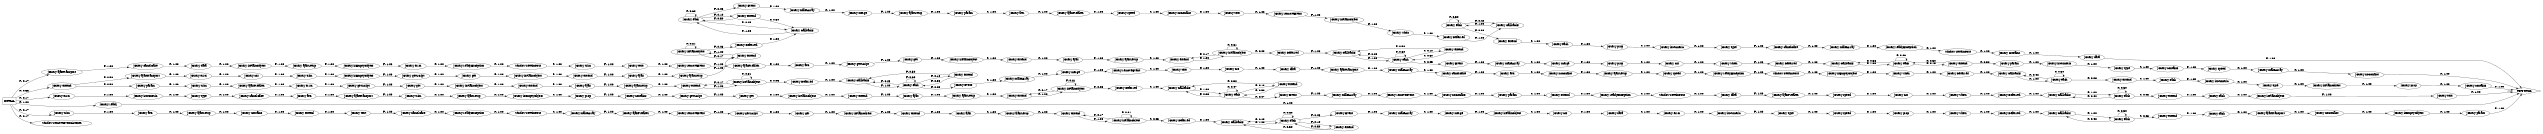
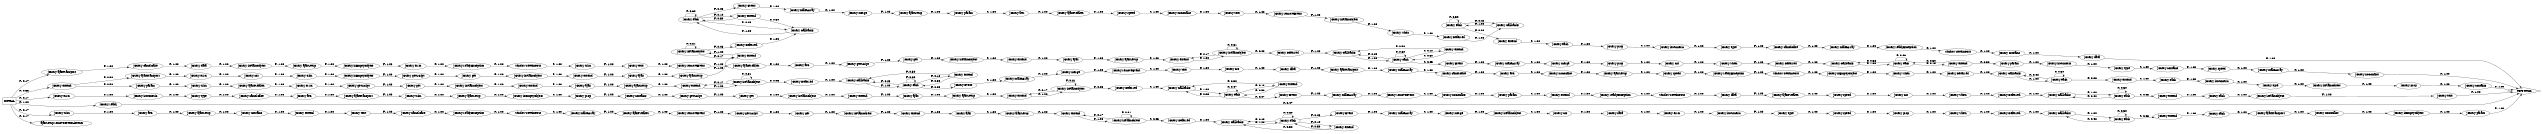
  digraph {
    rankdir=LR
    n1 [label="jQuery Callbacks"]
    n2 [label="jQuery each"]
    n3 [label="jQuery extend"]
    n4 [label="jQuery Callbacks"]
    n5 [label="jQuery each"]
    n6 [label="jQuery extend"]
    n7 [label="jQuery Callbacks"]
    n8 [label="jQuery each"]
    n9 [label="jQuery extend"]
    n10 [label="jQuery Callbacks"]
    n11 [label="jQuery each"]
    n12 [label="jQuery extend"]
    n13 [label="jQuery Callbacks"]
    n14 [label="jQuery each"]
    n15 [label="jQuery extend"]
    n16 [label="jQuery Callbacks"]
    n17 [label="jQuery each"]
    n18 [label="jQuery Event"]
    n19 [label="jQuery extend"]
    n20 [label="jQuery Callbacks"]
    n21 [label="jQuery each"]
    n22 [label="jQuery Event"]
    n23 [label="jQuery extend"]
    n24 [label="jQuery Callbacks"]
    n25 [label="jQuery each"]
    n26 [label="jQuery Event"]
    n27 [label="jQuery extend"]
    n28 [label="jQuery Callbacks"]
    n29 [label="jQuery each"]
    n30 [label="jQuery Event"]
    n31 [label="jQuery extend"]
    n32 [label="jQuery Callbacks"]
    n33 [label="jQuery each"]
    n34 [label="jQuery Event"]
    n35 [label="jQuery extend"]
    n36 [label="jQuery Deferred"]
    n37 [label="jQuery Deferred"]
    n38 [label="jQuery Deferred"]
    n39 [label="jQuery Deferred"]
    n40 [label="jQuery Deferred"]
    n41 [label="jQuery Deferred"]
    n42 [label="jQuery Deferred"]
    n43 [label="jQuery Deferred"]
    n44 [label="jQuery Deferred"]
    n45 [label="jQuery Deferred"]
    n46 [label="jQuery makeArray"]
    n47 [label="jQuery removeEvent"]
    n48 [label="jQuery makeArray"]
    n49 [label="jQuery merge"]
    n50 [label="jQuery makeArray"]
    n51 [label="jQuery merge"]
    n52 [label="jQuery makeArray"]
    n53 [label="jQuery merge"]
    n54 [label="jQuery makeArray"]
    n55 [label="jQuery merge"]
    n56 [label="jQuery ajax"]
    n57 [label="jQuery ajaxSetup"]
    n58 [label="jQuery extend"]
    n59 [label="jQuery ajax"]
    n60 [label="jQuery ajaxSetup"]
    n61 [label="jQuery extend"]
    n62 [label="jQuery ajax"]
    n63 [label="jQuery ajaxSetup"]
    n64 [label="jQuery extend"]
    n65 [label="jQuery ajax"]
    n66 [label="jQuery ajaxSetup"]
    n67 [label="jQuery extend"]
    n68 [label="jQuery ajax"]
    n69 [label="jQuery ajaxSetup"]
    n70 [label="jQuery extend"]
    n71 [label="jQuery ajaxPrefilter"]
    n72 [label="jQuery attr"]
    n73 [label="jQuery getScript"]
    n74 [label="jQuery ajaxPrefilter"]
    n75 [label="jQuery error"]
    n76 [label="jQuery getScript"]
    n77 [label="jQuery ajaxPrefilter"]
    n78 [label="jQuery removeEvent"]
    n79 [label="jQuery getScript"]
    n80 [label="jQuery ajaxPrefilter"]
    n81 [label="jQuery speed"]
    n82 [label="jQuery css"]
    n83 [label="jQuery ajaxPrefilter"]
    n84 [label="jQuery speed"]
    n85 [label="jQuery noConflict"]
    n86 [label="jQuery ajaxSetup"]
    n87 [label="jQuery contains"]
    n88 [label="jQuery extend"]
    n89 [label="jQuery isPlainObject"]
    n90 [label="jQuery isPlainObject"]
    n91 [label="jQuery isPlainObject"]
    n92 [label="jQuery isPlainObject"]
    n93 [label="jQuery isPlainObject"]
    n94 [label="jQuery ajaxSetup"]
    n95 [label="jQuery isEmptyObject"]
    n96 [label="jQuery prop"]
    n97 [label="jQuery ajaxSetup"]
    n98 [label="jQuery isEmptyObject"]
    n99 [label="jQuery error"]
    n100 [label="jQuery ajaxSetup"]
    n101 [label="jQuery param"]
    n102 [label="jQuery attr"]
    n103 [label="jQuery ajaxSetup"]
    n104 [label="jQuery speed"]
    n105 [label="jQuery readyException"]
    n106 [label="jQuery ajaxTransport"]
    n107 [label="jQuery camelCase"]
    n108 [label="jQuery data"]
    n109 [label="jQuery ajaxTransport"]
    n110 [label="jQuery error"]
    n111 [label="jQuery css"]
    n112 [label="jQuery ajaxTransport"]
    n113 [label="jQuery makeArray"]
    n114 [label="jQuery camelCase"]
    n115 [label="jQuery ajaxTransport"]
    n116 [label="jQuery noConflict"]
    n117 [label="jQuery isEmptyObject"]
    n118 [label="jQuery ajaxTransport"]
    n119 [label="jQuery trim"]
    n120 [label="jQuery attr"]
    n121 [label="jQuery attr"]
    n122 [label="jQuery get"]
    n123 [label="jQuery attr"]
    n124 [label="jQuery noConflict"]
    n125 [label="jQuery camelCase"]
    n126 [label="jQuery isPlainObject"]
    n127 [label="jQuery camelCase"]
    n128 [label="jQuery makeArray"]
    n129 [label="jQuery readyException"]
    n130 [label="jQuery camelCase"]
    n131 [label="jQuery readyException"]
    n132 [label="window setTimeout"]
    n133 [label="jQuery contains"]
    n134 [label="jQuery data"]
    n135 [label=TERMINAL shape=diamond]
    n136 [label="jQuery text"]
    n137 [label="jQuery contains"]
    n138 [label="jQuery getScript"]
    n139 [label="jQuery get"]
    n140 [label="jQuery contains"]
    n141 [label="jQuery speed"]
    n142 [label="jQuery makeArray"]
    n143 [label="jQuery contains"]
    n144 [label="jQuery css"]
    n145 [label="jQuery data"]
    n146 [label="jQuery error"]
    n147 [label="jQuery css"]
    n148 [label="jQuery data"]
    n149 [label="jQuery trim"]
    n150 [label="jQuery isEmptyObject"]
    n151 [label="jQuery when"]
    n152 [label="jQuery css"]
    n153 [label="jQuery when"]
    n154 [label="jQuery data"]
    n155 [label="jQuery isNumeric"]
    n156 [label="jQuery each"]
    n157 [label="jQuery each"]
    n158 [label="jQuery isNumeric"]
    n159 [label="jQuery type"]
    n160 [label="jQuery each"]
    n161 [label="jQuery isPlainObject"]
    n162 [label="jQuery text"]
    n163 [label="jQuery each"]
    n164 [label="jQuery prop"]
    n165 [label="jQuery isNumeric"]
    n166 [label="jQuery param"]
    n167 [label="jQuery get"]
    n168 [label="jQuery type"]
    n169 [label="jQuery error"]
    n170 [label="jQuery isNumeric"]
    n171 [label="jQuery type"]
    n172 [label="jQuery readyException"]
    n173 [label="window setTimeout"]
    n174 [label="jQuery extend"]
    n175 [label="jQuery extend"]
    n176 [label="jQuery extend"]
    n177 [label="jQuery extend"]
    n178 [label="jQuery extend"]
    n179 [label="jQuery extend"]
    n180 [label="jQuery readyException"]
    n181 [label="window setTimeout"]
    n182 [label="jQuery extend"]
    n183 [label="jQuery param"]
    n184 [label="jQuery trim"]
    n185 [label="jQuery isNumeric"]
    n186 [label="jQuery get"]
    n187 [label="jQuery isPlainObject"]
    n188 [label="jQuery isPlainObject"]
    n189 [label="jQuery isPlainObject"]
    n190 [label="jQuery isPlainObject"]
    n191 [label="jQuery get"]
    n192 [label="jQuery isPlainObject"]
    n193 [label="jQuery getScript"]
    n194 [label="jQuery param"]
    n195 [label="jQuery isEmptyObject"]
    n196 [label="jQuery when"]
    n197 [label="jQuery type"]
    n198 [label="jQuery speed"]
    n199 [label="jQuery isPlainObject"]
    n200 [label="jQuery type"]
    n201 [label="jQuery isPlainObject"]
    n202 [label="jQuery prop"]
    n203 [label="jQuery isPlainObject"]
    n204 [label="jQuery when"]
    n205 [label="jQuery makeArray"]
    n206 [label="jQuery prop"]
    n207 [label="jQuery removeEvent"]
    n208 [label="jQuery noConflict"]
    n209 [label="window setTimeout"]
    n210 [label="jQuery noConflict"]
    n211 [label="jQuery text"]
    n212 [label="jQuery param"]
    n213 [label="jQuery text"]
    n214 [label="jQuery removeEvent"]
    n215 [label="jQuery prop"]
    n216 [label="jQuery when"]
    n217 [label="jQuery ready"]
    n218 [label="jQuery trim"]
    n219 [label="window setTimeout"]
    n220 [label="jQuery removeEvent"]
    n221 [label="jQuery text"]
    n222 [label="jQuery trim"]
-   n223 [label="window removeEventListener"]
+   n223 [label="ajaxSetup removeEventListener"]
    n224 [label=INITIAL shape=box]
    n1 -> n2 [label="P: 1.00"]
    n2 -> n1 [label="P: 0.42"]
    n2 -> n2 [label="P: 0.50"]
    n2 -> n3 [label="P: 0.08"]
    n3 -> n156 [label="P: 1.00"]
    n4 -> n5 [label="P: 1.00"]
    n5 -> n4 [label="P: 0.42"]
    n5 -> n5 [label="P: 0.50"]
    n5 -> n6 [label="P: 0.08"]
    n6 -> n160 [label="P: 1.00"]
    n7 -> n8 [label="P: 1.00"]
    n8 -> n7 [label="P: 0.42"]
    n8 -> n8 [label="P: 0.50"]
    n8 -> n9 [label="P: 0.08"]
    n9 -> n163 [label="P: 1.00"]
    n10 -> n11 [label="P: 1.00"]
    n11 -> n10 [label="P: 0.42"]
    n11 -> n11 [label="P: 0.50"]
    n11 -> n12 [label="P: 0.08"]
    n12 -> n157 [label="P: 1.00"]
    n13 -> n14 [label="P: 1.00"]
    n14 -> n13 [label="P: 0.38"]
    n14 -> n14 [label="P: 0.46"]
    n14 -> n15 [label="P: 0.15"]
    n15 -> n14 [label="P: 0.50"]
    n15 -> n166 [label="P: 0.50"]
    n16 -> n17 [label="P: 1.00"]
    n17 -> n16 [label="P: 0.25"]
    n17 -> n17 [label="P: 0.60"]
    n17 -> n18 [label="P: 0.05"]
    n17 -> n19 [label="P: 0.10"]
    n18 -> n48 [label="P: 1.00"]
    n19 -> n16 [label="P: 0.50"]
    n19 -> n17 [label="P: 0.50"]
    n20 -> n21 [label="P: 1.00"]
    n21 -> n20 [label="P: 0.33"]
    n21 -> n21 [label="P: 0.47"]
    n21 -> n22 [label="P: 0.07"]
    n21 -> n23 [label="P: 0.13"]
    n22 -> n46 [label="P: 1.00"]
    n23 -> n20 [label="P: 0.50"]
    n23 -> n21 [label="P: 0.50"]
    n24 -> n25 [label="P: 1.00"]
    n25 -> n24 [label="P: 0.25"]
    n25 -> n25 [label="P: 0.60"]
    n25 -> n26 [label="P: 0.05"]
    n25 -> n27 [label="P: 0.10"]
    n26 -> n50 [label="P: 1.00"]
    n27 -> n24 [label="P: 0.50"]
    n27 -> n25 [label="P: 0.50"]
    n28 -> n29 [label="P: 1.00"]
    n29 -> n28 [label="P: 0.25"]
    n29 -> n29 [label="P: 0.60"]
    n29 -> n30 [label="P: 0.05"]
    n29 -> n31 [label="P: 0.10"]
    n30 -> n54 [label="P: 1.00"]
    n31 -> n28 [label="P: 0.50"]
    n31 -> n29 [label="P: 0.50"]
    n32 -> n33 [label="P: 1.00"]
    n33 -> n32 [label="P: 0.25"]
    n33 -> n33 [label="P: 0.60"]
    n33 -> n34 [label="P: 0.05"]
    n33 -> n35 [label="P: 0.10"]
    n34 -> n52 [label="P: 1.00"]
    n35 -> n32 [label="P: 0.50"]
    n35 -> n33 [label="P: 0.50"]
    n36 -> n16 [label="P: 1.00"]
    n37 -> n13 [label="P: 1.00"]
    n38 -> n20 [label="P: 1.00"]
    n39 -> n24 [label="P: 1.00"]
    n40 -> n28 [label="P: 1.00"]
    n41 -> n32 [label="P: 1.00"]
    n42 -> n4 [label="P: 1.00"]
    n43 -> n10 [label="P: 1.00"]
    n44 -> n1 [label="P: 1.00"]
    n45 -> n7 [label="P: 1.00"]
    n46 -> n47 [label="P: 1.00"]
    n47 -> n210 [label="P: 1.00"]
    n48 -> n49 [label="P: 1.00"]
    n49 -> n207 [label="P: 1.00"]
    n50 -> n51 [label="P: 1.00"]
    n51 -> n206 [label="P: 1.00"]
    n52 -> n53 [label="P: 1.00"]
    n53 -> n201 [label="P: 1.00"]
    n54 -> n55 [label="P: 1.00"]
    n55 -> n100 [label="P: 1.00"]
    n56 -> n57 [label="P: 1.00"]
    n57 -> n58 [label="P: 1.00"]
    n58 -> n92 [label="P: 1.00"]
    n59 -> n60 [label="P: 1.00"]
    n60 -> n61 [label="P: 1.00"]
    n61 -> n90 [label="P: 1.00"]
    n62 -> n63 [label="P: 1.00"]
    n63 -> n64 [label="P: 1.00"]
    n64 -> n91 [label="P: 1.00"]
    n65 -> n66 [label="P: 1.00"]
    n66 -> n67 [label="P: 1.00"]
    n67 -> n89 [label="P: 1.00"]
    n68 -> n69 [label="P: 1.00"]
    n69 -> n70 [label="P: 1.00"]
    n70 -> n93 [label="P: 1.00"]
    n71 -> n72 [label="P: 1.00"]
    n72 -> n73 [label="P: 1.00"]
    n73 -> n122 [label="P: 1.00"]
    n74 -> n75 [label="P: 1.00"]
    n75 -> n76 [label="P: 1.00"]
    n76 -> n167 [label="P: 1.00"]
    n77 -> n78 [label="P: 1.00"]
    n78 -> n79 [label="P: 1.00"]
    n79 -> n191 [label="P: 1.00"]
    n80 -> n81 [label="P: 1.00"]
    n81 -> n82 [label="P: 1.00"]
    n82 -> n151 [label="P: 1.00"]
    n83 -> n84 [label="P: 1.00"]
    n84 -> n85 [label="P: 1.00"]
    n85 -> n213 [label="P: 1.00"]
    n86 -> n87 [label="P: 1.00"]
    n87 -> n88 [label="P: 1.00"]
    n88 -> n136 [label="P: 1.00"]
    n89 -> n36 [label="P: 0.03"]
    n89 -> n67 [label="P: 0.17"]
    n89 -> n89 [label="P: 0.81"]
    n90 -> n38 [label="P: 0.03"]
    n90 -> n61 [label="P: 0.17"]
    n90 -> n90 [label="P: 0.81"]
    n91 -> n39 [label="P: 0.03"]
    n91 -> n64 [label="P: 0.17"]
    n91 -> n91 [label="P: 0.81"]
    n92 -> n40 [label="P: 0.03"]
    n92 -> n58 [label="P: 0.17"]
    n92 -> n92 [label="P: 0.81"]
    n93 -> n41 [label="P: 0.03"]
    n93 -> n70 [label="P: 0.17"]
    n93 -> n93 [label="P: 0.81"]
    n94 -> n95 [label="P: 1.00"]
    n95 -> n96 [label="P: 1.00"]
    n96 -> n137 [label="P: 1.00"]
    n97 -> n98 [label="P: 1.00"]
    n98 -> n99 [label="P: 1.00"]
    n99 -> n172 [label="P: 1.00"]
    n100 -> n101 [label="P: 1.00"]
    n101 -> n102 [label="P: 1.00"]
    n102 -> n83 [label="P: 1.00"]
    n103 -> n104 [label="P: 1.00"]
    n104 -> n105 [label="P: 1.00"]
    n105 -> n219 [label="P: 1.00"]
    n106 -> n107 [label="P: 1.00"]
    n107 -> n108 [label="P: 1.00"]
    n108 -> n126 [label="P: 1.00"]
    n109 -> n110 [label="P: 1.00"]
    n110 -> n111 [label="P: 1.00"]
    n111 -> n149 [label="P: 1.00"]
    n112 -> n113 [label="P: 1.00"]
    n113 -> n114 [label="P: 1.00"]
    n114 -> n123 [label="P: 1.00"]
    n115 -> n116 [label="P: 1.00"]
    n116 -> n117 [label="P: 1.00"]
    n117 -> n194 [label="P: 1.00"]
    n118 -> n119 [label="P: 1.00"]
    n119 -> n94 [label="P: 1.00"]
    n120 -> n86 [label="P: 1.00"]
    n121 -> n118 [label="P: 1.00"]
    n122 -> n189 [label="P: 1.00"]
    n123 -> n124 [label="P: 1.00"]
    n124 -> n103 [label="P: 1.00"]
    n125 -> n121 [label="P: 1.00"]
    n126 -> n97 [label="P: 1.00"]
    n127 -> n128 [label="P: 1.00"]
    n128 -> n129 [label="P: 1.00"]
    n129 -> n209 [label="P: 1.00"]
    n130 -> n131 [label="P: 1.00"]
    n131 -> n132 [label="P: 1.00"]
    n132 -> n205 [label="P: 1.00"]
    n133 -> n134 [label="P: 1.00"]
    n134 -> n135 [label="P: 1.00"]
    n136 -> n130 [label="P: 1.00"]
    n137 -> n138 [label="P: 1.00"]
    n138 -> n139 [label="P: 1.00"]
    n139 -> n188 [label="P: 1.00"]
    n140 -> n141 [label="P: 1.00"]
    n141 -> n142 [label="P: 1.00"]
    n142 -> n208 [label="P: 1.00"]
    n143 -> n135 [label="P: 1.00"]
    n144 -> n145 [label="P: 1.00"]
    n145 -> n146 [label="P: 1.00"]
    n146 -> n155 [label="P: 1.00"]
    n147 -> n148 [label="P: 1.00"]
    n148 -> n112 [label="P: 1.00"]
    n149 -> n150 [label="P: 1.00"]
    n150 -> n193 [label="P: 1.00"]
    n151 -> n42 [label="P: 1.00"]
    n152 -> n153 [label="P: 1.00"]
    n153 -> n37 [label="P: 1.00"]
    n154 -> n80 [label="P: 1.00"]
    n155 -> n168 [label="P: 1.00"]
    n156 -> n115 [label="P: 1.00"]
    n157 -> n158 [label="P: 1.00"]
    n158 -> n159 [label="P: 1.00"]
    n159 -> n199 [label="P: 1.00"]
    n160 -> n161 [label="P: 1.00"]
    n161 -> n162 [label="P: 1.00"]
    n162 -> n135 [label="P: 1.00"]
    n163 -> n164 [label="P: 1.00"]
    n164 -> n165 [label="P: 1.00"]
    n165 -> n200 [label="P: 1.00"]
    n166 -> n185 [label="P: 1.00"]
    n167 -> n190 [label="P: 1.00"]
    n168 -> n198 [label="P: 1.00"]
    n169 -> n170 [label="P: 1.00"]
    n170 -> n171 [label="P: 1.00"]
    n171 -> n125 [label="P: 1.00"]
    n172 -> n173 [label="P: 1.00"]
    n173 -> n218 [label="P: 1.00"]
    n174 -> n65 [label="P: 1.00"]
    n175 -> n68 [label="P: 1.00"]
    n176 -> n56 [label="P: 1.00"]
    n177 -> n59 [label="P: 1.00"]
    n178 -> n62 [label="P: 1.00"]
    n179 -> n180 [label="P: 1.00"]
    n180 -> n181 [label="P: 1.00"]
    n181 -> n154 [label="P: 1.00"]
    n182 -> n109 [label="P: 0.50"]
    n182 -> n183 [label="P: 0.50"]
    n183 -> n184 [label="P: 1.00"]
    n184 -> n74 [label="P: 1.00"]
    n185 -> n197 [label="P: 1.00"]
    n186 -> n187 [label="P: 1.00"]
    n187 -> n176 [label="P: 1.00"]
    n188 -> n177 [label="P: 1.00"]
    n189 -> n178 [label="P: 1.00"]
    n190 -> n174 [label="P: 1.00"]
    n191 -> n192 [label="P: 1.00"]
    n192 -> n175 [label="P: 1.00"]
    n193 -> n186 [label="P: 1.00"]
    n194 -> n135 [label="P: 1.00"]
    n195 -> n196 [label="P: 1.00"]
    n196 -> n43 [label="P: 1.00"]
    n197 -> n140 [label="P: 1.00"]
    n198 -> n215 [label="P: 1.00"]
    n199 -> n202 [label="P: 1.00"]
    n200 -> n127 [label="P: 1.00"]
    n201 -> n144 [label="P: 1.00"]
    n202 -> n143 [label="P: 1.00"]
    n203 -> n204 [label="P: 1.00"]
    n204 -> n45 [label="P: 1.00"]
    n205 -> n77 [label="P: 1.00"]
    n206 -> n152 [label="P: 1.00"]
    n207 -> n211 [label="P: 1.00"]
    n208 -> n135 [label="P: 1.00"]
    n209 -> n133 [label="P: 1.00"]
    n210 -> n212 [label="P: 1.00"]
    n211 -> n147 [label="P: 1.00"]
    n212 -> n179 [label="P: 1.00"]
    n213 -> n214 [label="P: 1.00"]
    n214 -> n203 [label="P: 1.00"]
    n215 -> n216 [label="P: 1.00"]
    n216 -> n44 [label="P: 1.00"]
-   n217 -> n135 [label="P: 1.00"]
+   n217 -> n135 [label="P: 0.47"]
    n218 -> n221 [label="P: 1.00"]
    n219 -> n195 [label="P: 1.00"]
    n220 -> n71 [label="P: 1.00"]
    n221 -> n220 [label="P: 1.00"]
    n222 -> n120 [label="P: 1.00"]
    n224 -> n106 [label="P: 0.17"]
    n224 -> n169 [label="P: 0.17"]
    n224 -> n182 [label="P: 0.33"]
    n224 -> n217 [label="P: 1.00"]
    n224 -> n222 [label="P: 0.17"]
    n224 -> n223 [label="P: 0.17"]
  }
